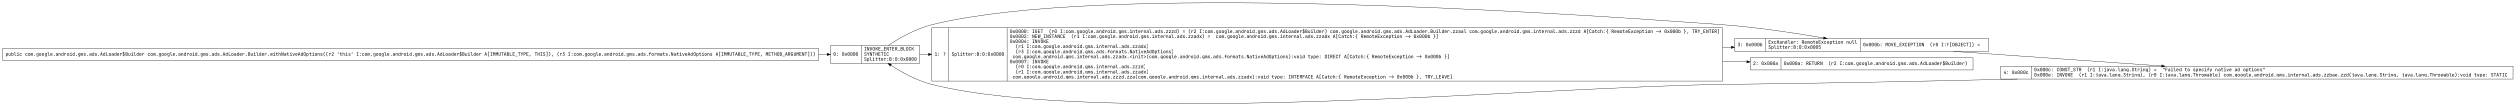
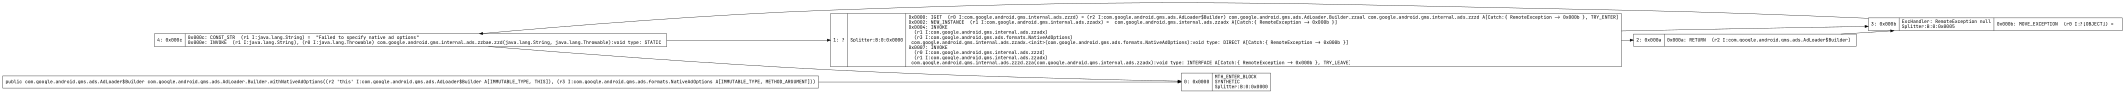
  digraph {
    fontname="JetBrains Mono"
    rankdir=LR
    node [fontname="JetBrains Mono" shape=record]
    edge [fontname="JetBrains Mono"]
-   n1 [label="{0\:\ 0x0000|INVOKE_ENTER_BLOCK\lSYNTHETIC\lSplitter:B:0:0x0000\l}"]
+   n1 [label="{0\:\ 0x0000|MTH_ENTER_BLOCK\lSYNTHETIC\lSplitter:B:0:0x0000\l}"]
    n2 [label="{1\:\ ?|Splitter:B:0:0x0000\l|0x0000: IGET  (r0 I:com.google.android.gms.internal.ads.zzzd) = (r2 I:com.google.android.gms.ads.AdLoader$Builder) com.google.android.gms.ads.AdLoader.Builder.zzaal com.google.android.gms.internal.ads.zzzd A[Catch:\{ RemoteException \-\> 0x000b \}, TRY_ENTER]\l0x0002: NEW_INSTANCE  (r1 I:com.google.android.gms.internal.ads.zzadx) =  com.google.android.gms.internal.ads.zzadx A[Catch:\{ RemoteException \-\> 0x000b \}]\l0x0004: INVOKE  \l  (r1 I:com.google.android.gms.internal.ads.zzadx)\l  (r3 I:com.google.android.gms.ads.formats.NativeAdOptions)\l com.google.android.gms.internal.ads.zzadx.\<init\>(com.google.android.gms.ads.formats.NativeAdOptions):void type: DIRECT A[Catch:\{ RemoteException \-\> 0x000b \}]\l0x0007: INVOKE  \l  (r0 I:com.google.android.gms.internal.ads.zzzd)\l  (r1 I:com.google.android.gms.internal.ads.zzadx)\l com.google.android.gms.internal.ads.zzzd.zza(com.google.android.gms.internal.ads.zzadx):void type: INTERFACE A[Catch:\{ RemoteException \-\> 0x000b \}, TRY_LEAVE]\l}"]
    n3 [label="{3\:\ 0x000b|ExcHandler: RemoteException null\lSplitter:B:0:0x0005\l|0x000b: MOVE_EXCEPTION  (r0 I:?[OBJECT]) =  \l}"]
    n4 [label="{2\:\ 0x000a|0x000a: RETURN  (r2 I:com.google.android.gms.ads.AdLoader$Builder) \l}"]
    n5 [label="{4\:\ 0x000c|0x000c: CONST_STR  (r1 I:java.lang.String) =  \"Failed to specify native ad options\" \l0x000e: INVOKE  (r1 I:java.lang.String), (r0 I:java.lang.Throwable) com.google.android.gms.internal.ads.zzbae.zzd(java.lang.String, java.lang.Throwable):void type: STATIC \l}"]
    n6 [label="{public com.google.android.gms.ads.AdLoader$Builder com.google.android.gms.ads.AdLoader.Builder.withNativeAdOptions((r2 'this' I:com.google.android.gms.ads.AdLoader$Builder A[IMMUTABLE_TYPE, THIS]), (r3 I:com.google.android.gms.ads.formats.NativeAdOptions A[IMMUTABLE_TYPE, METHOD_ARGUMENT])) }"]
-   n1 -> n2
-   n1 -> n3
+   n5 -> n2
+   n4 -> n3
    n2 -> n3
    n2 -> n4
    n3 -> n5
    n5 -> n1
    n6 -> n1
  }
